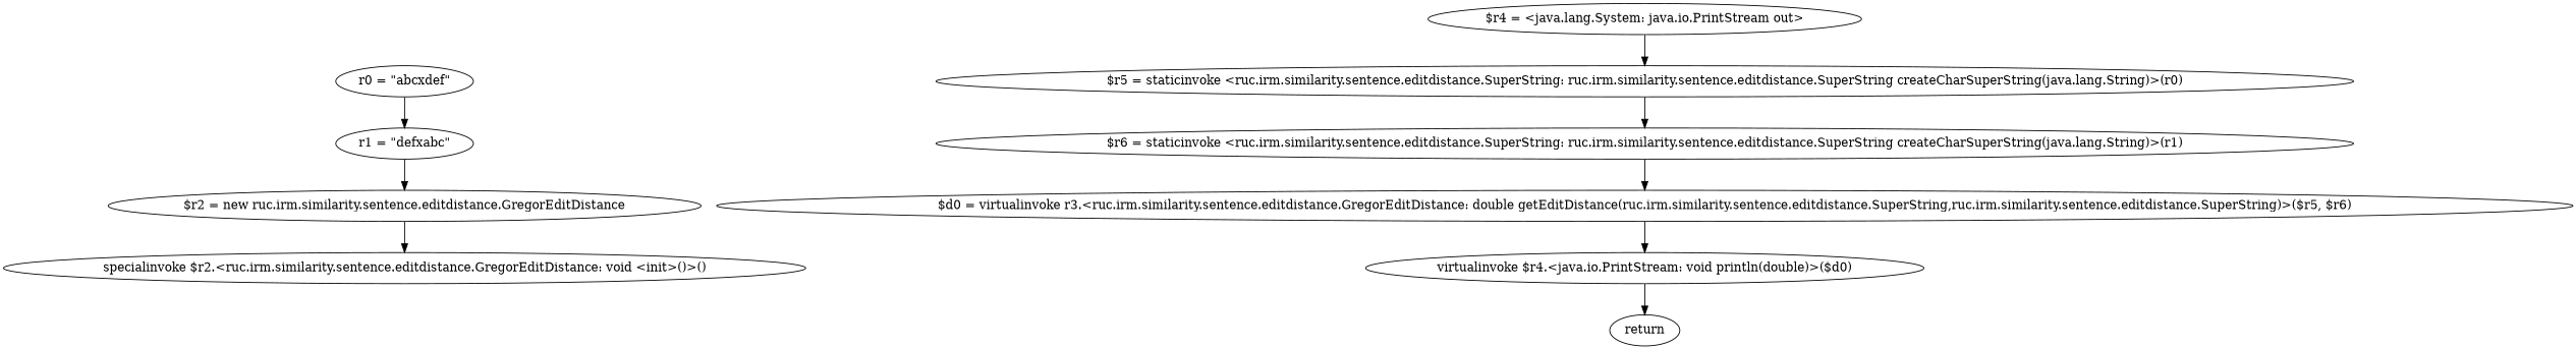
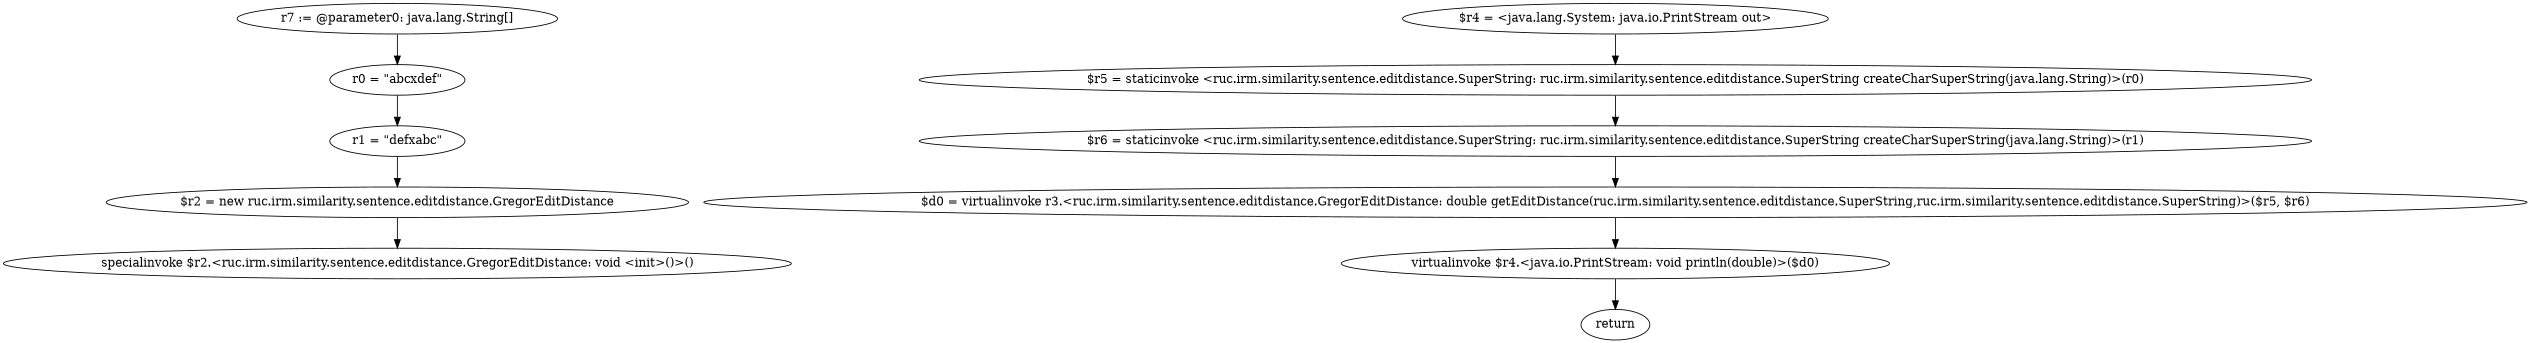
  digraph {
    fontname="DejaVu Serif"
    node [fontname="DejaVu Serif"]
    edge [fontname="DejaVu Serif"]
+   "r7 := @parameter0: java.lang.String[]"
    "r0 = \"abcxdef\""
    "r1 = \"defxabc\""
    "$r2 = new ruc.irm.similarity.sentence.editdistance.GregorEditDistance"
    "specialinvoke $r2.<ruc.irm.similarity.sentence.editdistance.GregorEditDistance: void <init>()>()"
    "$r4 = <java.lang.System: java.io.PrintStream out>"
    "$r5 = staticinvoke <ruc.irm.similarity.sentence.editdistance.SuperString: ruc.irm.similarity.sentence.editdistance.SuperString createCharSuperString(java.lang.String)>(r0)"
    "$r6 = staticinvoke <ruc.irm.similarity.sentence.editdistance.SuperString: ruc.irm.similarity.sentence.editdistance.SuperString createCharSuperString(java.lang.String)>(r1)"
    "$d0 = virtualinvoke r3.<ruc.irm.similarity.sentence.editdistance.GregorEditDistance: double getEditDistance(ruc.irm.similarity.sentence.editdistance.SuperString,ruc.irm.similarity.sentence.editdistance.SuperString)>($r5, $r6)"
    "virtualinvoke $r4.<java.io.PrintStream: void println(double)>($d0)"
    return
+   "r7 := @parameter0: java.lang.String[]" -> "r0 = \"abcxdef\""
    "r0 = \"abcxdef\"" -> "r1 = \"defxabc\""
    "r1 = \"defxabc\"" -> "$r2 = new ruc.irm.similarity.sentence.editdistance.GregorEditDistance"
    "$r2 = new ruc.irm.similarity.sentence.editdistance.GregorEditDistance" -> "specialinvoke $r2.<ruc.irm.similarity.sentence.editdistance.GregorEditDistance: void <init>()>()"
    "$r4 = <java.lang.System: java.io.PrintStream out>" -> "$r5 = staticinvoke <ruc.irm.similarity.sentence.editdistance.SuperString: ruc.irm.similarity.sentence.editdistance.SuperString createCharSuperString(java.lang.String)>(r0)"
    "$r5 = staticinvoke <ruc.irm.similarity.sentence.editdistance.SuperString: ruc.irm.similarity.sentence.editdistance.SuperString createCharSuperString(java.lang.String)>(r0)" -> "$r6 = staticinvoke <ruc.irm.similarity.sentence.editdistance.SuperString: ruc.irm.similarity.sentence.editdistance.SuperString createCharSuperString(java.lang.String)>(r1)"
    "$r6 = staticinvoke <ruc.irm.similarity.sentence.editdistance.SuperString: ruc.irm.similarity.sentence.editdistance.SuperString createCharSuperString(java.lang.String)>(r1)" -> "$d0 = virtualinvoke r3.<ruc.irm.similarity.sentence.editdistance.GregorEditDistance: double getEditDistance(ruc.irm.similarity.sentence.editdistance.SuperString,ruc.irm.similarity.sentence.editdistance.SuperString)>($r5, $r6)"
    "$d0 = virtualinvoke r3.<ruc.irm.similarity.sentence.editdistance.GregorEditDistance: double getEditDistance(ruc.irm.similarity.sentence.editdistance.SuperString,ruc.irm.similarity.sentence.editdistance.SuperString)>($r5, $r6)" -> "virtualinvoke $r4.<java.io.PrintStream: void println(double)>($d0)"
    "virtualinvoke $r4.<java.io.PrintStream: void println(double)>($d0)" -> return
  }
